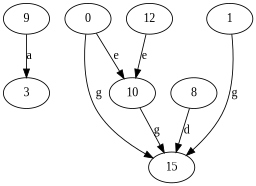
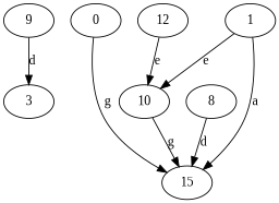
  strict digraph {
    fontname="Liberation Serif"
    node [fontname="Liberation Serif"]
    edge [fontname="Liberation Serif"]
    n1 [label=9]
    3
    0
    15
    8
    10
    12
    1
-   n1 -> 3 [label=a]
+   n1 -> 3 [label=d]
    0 -> 15 [label=g]
    8 -> 15 [label=d]
    10 -> 15 [label=g]
    12 -> 10 [label=e]
-   1 -> 15 [label=g]
-   0 -> 10 [label=e]
+   1 -> 15 [label=a]
+   1 -> 10 [label=e]
  }
